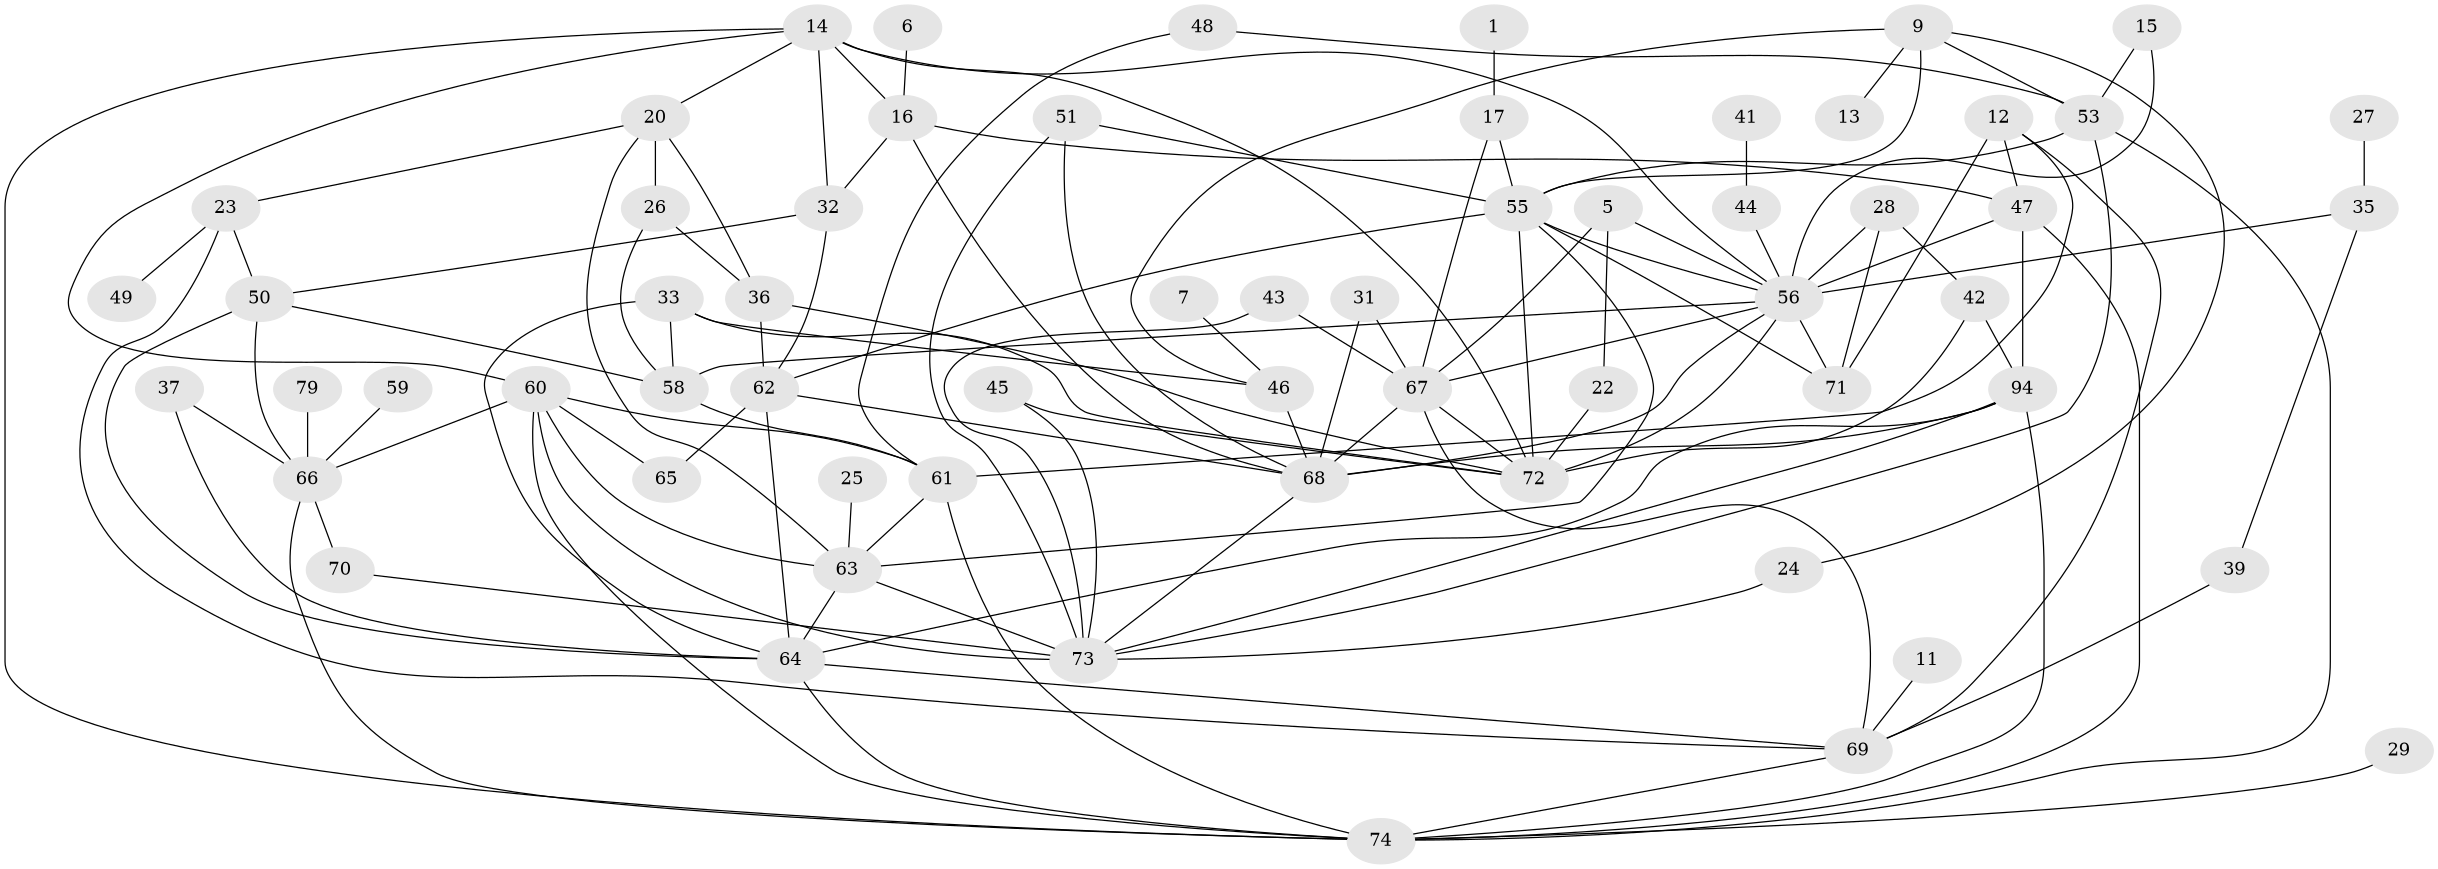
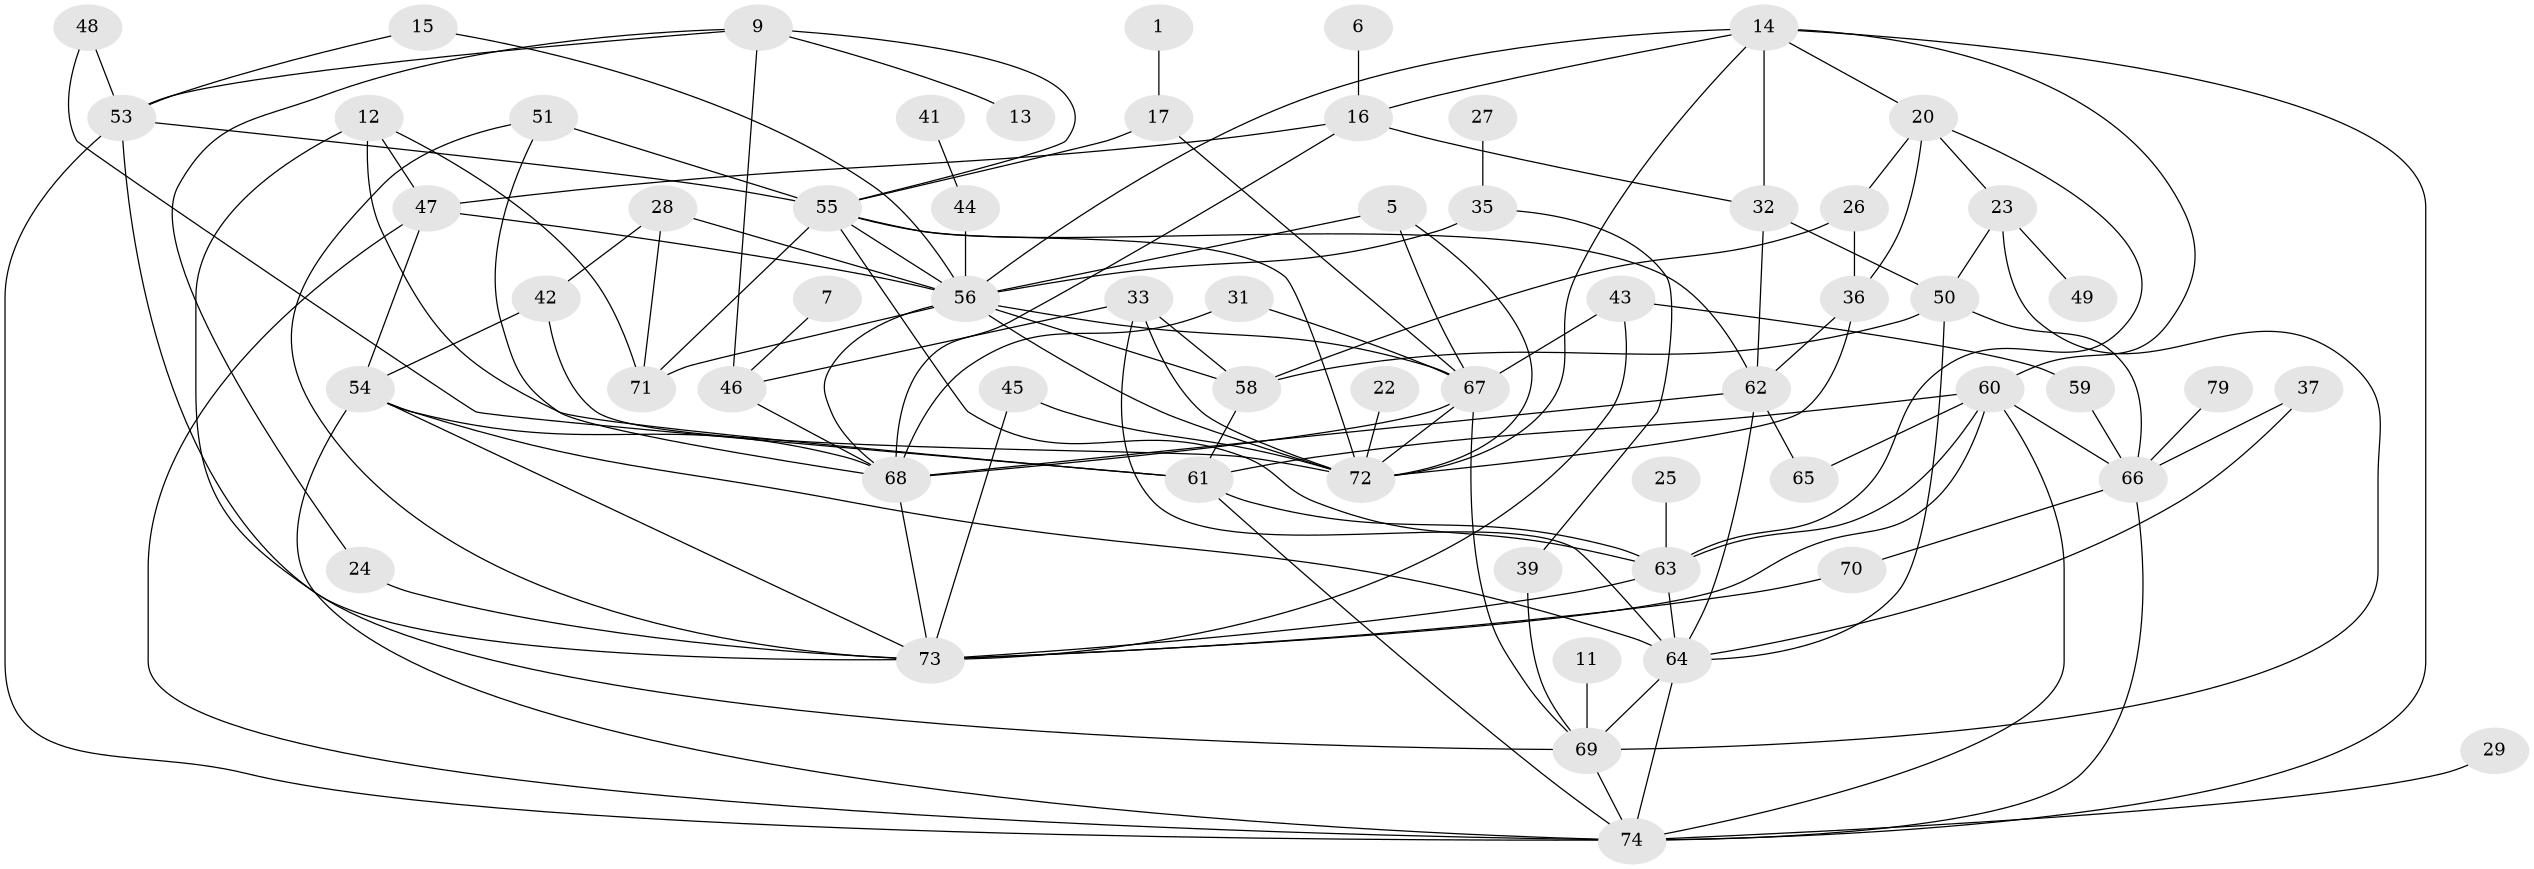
  graph {
    node [color=gray90 style=filled]
    edge [weight=1.0]
    1
    17
    67
    55
    5
    56
    72
    71
    68
    58
    69
    6
    16
    47
    32
    7
    46
    9
    13
    24
    53
    73
    74
    63
    62
    11
    12
    61
-   54 [label=94]
+   54
    14
    20
    60
    23
    26
    36
    50
    66
    65
    15
    70
    n41 [label=79]
    49
    64
    22
    25
    27
    35
    39
    28
    42
    29
    31
    33
    37
    41
    44
    43
    59
    45
    48
    51
    1 -- 17
    17 -- 67
    17 -- 55
    67 -- 72
    67 -- 68
    67 -- 69
    55 -- 56
    55 -- 72 [weight=2.0]
    55 -- 71
    55 -- 63
    55 -- 62
    5 -- 67
    5 -- 56
-   5 -- 22
+   5 -- 72
    56 -- 67
    56 -- 72
    56 -- 71
    56 -- 68 [weight=2.0]
    56 -- 58
    68 -- 73
    58 -- 61
    69 -- 74
    6 -- 16
    16 -- 68
    16 -- 47
    16 -- 32
    47 -- 56
    47 -- 74
    47 -- 54
    32 -- 62
    32 -- 50
    7 -- 46
    46 -- 68
    9 -- 55
    9 -- 46
    9 -- 13
    9 -- 24
    9 -- 53
    24 -- 73
    53 -- 55
    53 -- 73
    53 -- 74
    63 -- 73
    63 -- 64
    62 -- 68
    62 -- 65 [weight=2.0]
    62 -- 64
    11 -- 69
    12 -- 71
    12 -- 69
    12 -- 47
    12 -- 61
    61 -- 74
    61 -- 63
    54 -- 68
    54 -- 73
    54 -- 74
    54 -- 64
    14 -- 56
    14 -- 72
    14 -- 16
    14 -- 32
    14 -- 74
    14 -- 20
    14 -- 60
    20 -- 63
    20 -- 23
    20 -- 26
    20 -- 36
    60 -- 73
    60 -- 74
    60 -- 63
    60 -- 61
    60 -- 66
    60 -- 65
    23 -- 69
    23 -- 50
    23 -- 49
    26 -- 58
    26 -- 36
    36 -- 72
    36 -- 62
    50 -- 58
    50 -- 66
    50 -- 64
    66 -- 74
    66 -- 70
    15 -- 56
    15 -- 53
    70 -- 73
    n41 -- 66
    64 -- 69
    64 -- 74
    22 -- 72 [weight=2.0]
    25 -- 63
    27 -- 35
    35 -- 56
    35 -- 39
    39 -- 69
    28 -- 56
    28 -- 71
    28 -- 42
    42 -- 72
    42 -- 54 [weight=2.0]
    29 -- 74
    31 -- 67
    31 -- 68
    33 -- 72
    33 -- 58
    33 -- 46
    33 -- 64
    37 -- 66
    37 -- 64
    41 -- 44
    44 -- 56
    43 -- 67
    43 -- 73
+   43 -- 59
    59 -- 66
    45 -- 72
    45 -- 73
    48 -- 53
    48 -- 61
    51 -- 55
    51 -- 68
    51 -- 73
  }
